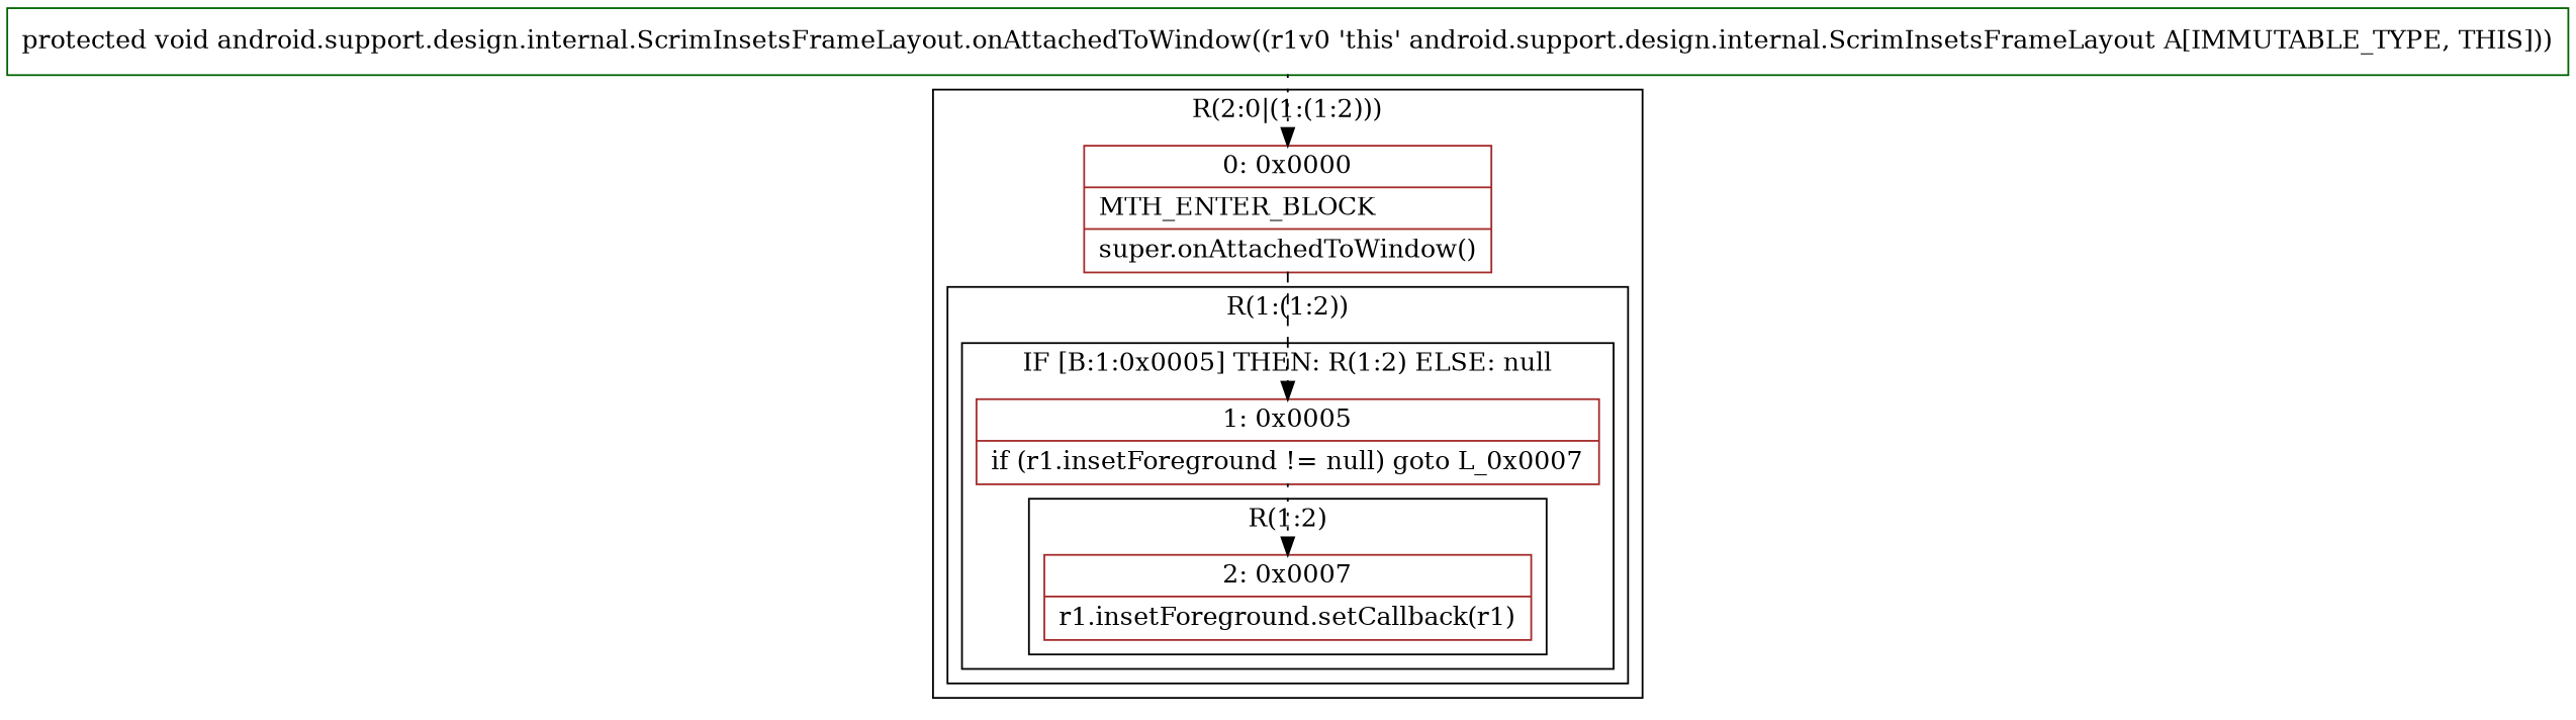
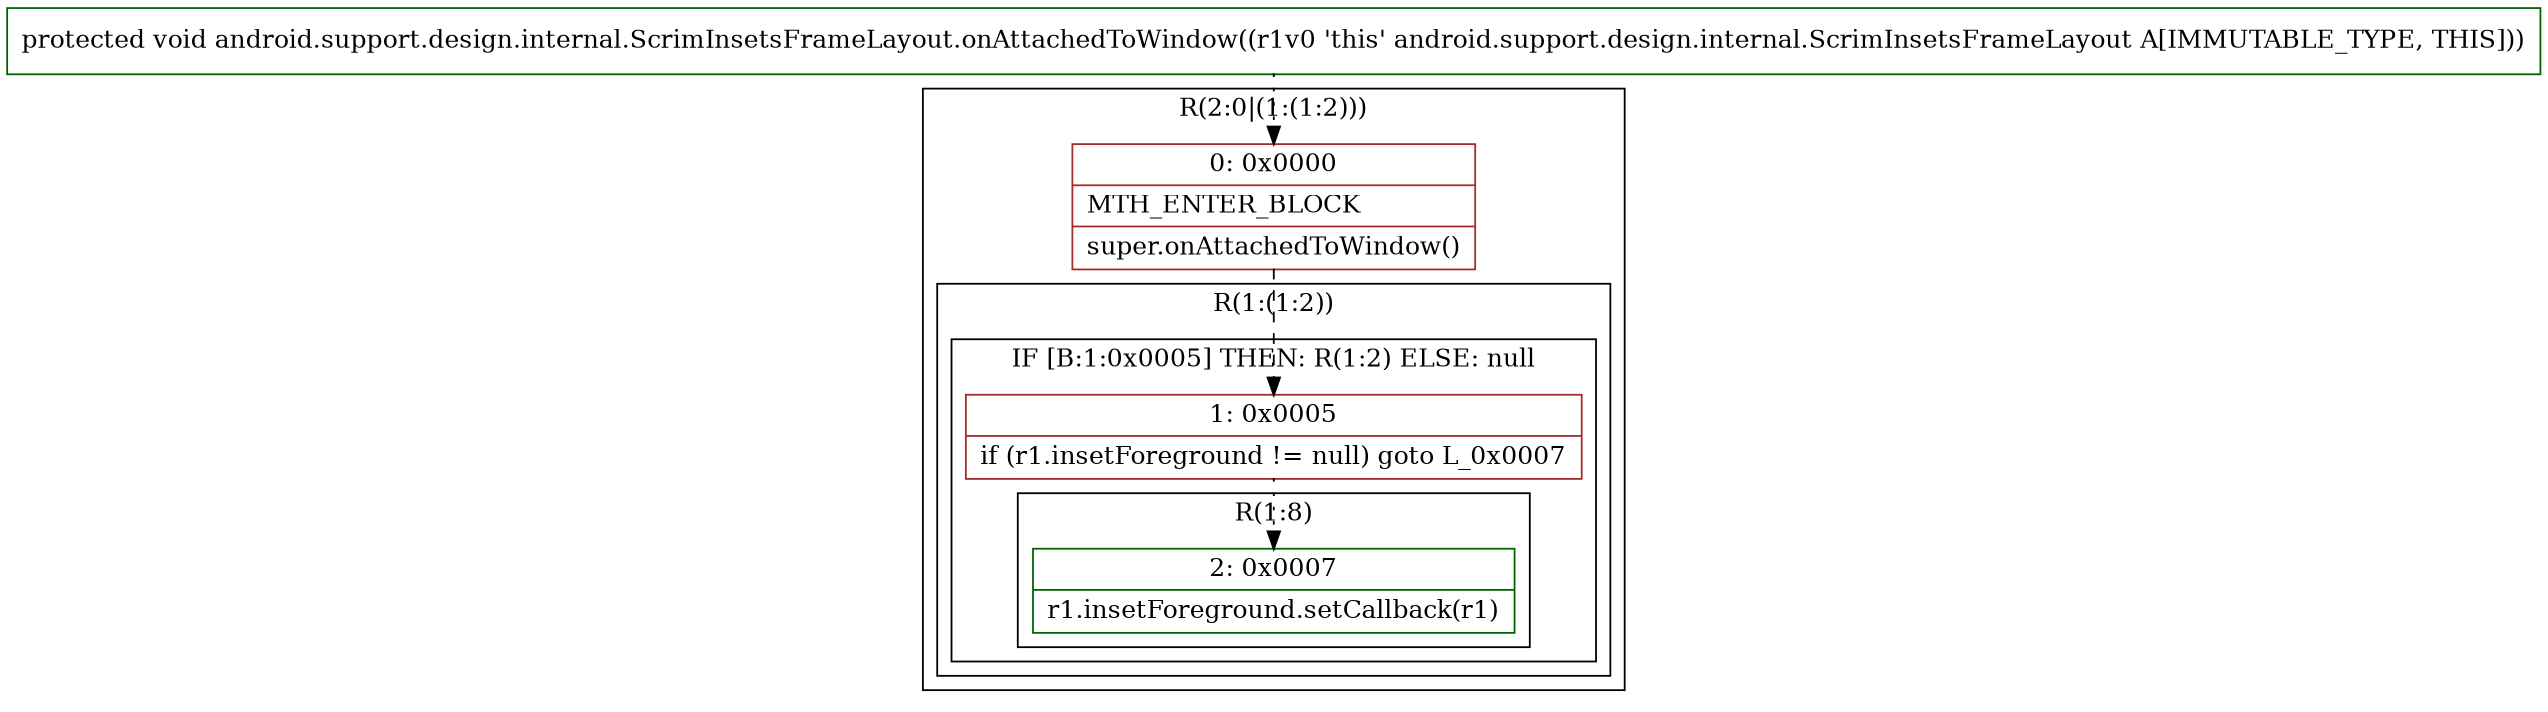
  digraph {
    node [color=darkgreen shape=record]
    edge [style=dotted]
-   n1 [color=brown label="{2\:\ 0x0007|r1.insetForeground.setCallback(r1)\l}"]
+   n1 [label="{2\:\ 0x0007|r1.insetForeground.setCallback(r1)\l}"]
    n2 [color=brown label="{1\:\ 0x0005|if (r1.insetForeground != null) goto L_0x0007\l}"]
    n3 [color=brown label="{0\:\ 0x0000|MTH_ENTER_BLOCK\l|super.onAttachedToWindow()\l}"]
    n4 [label="{protected void android.support.design.internal.ScrimInsetsFrameLayout.onAttachedToWindow((r1v0 'this' android.support.design.internal.ScrimInsetsFrameLayout A[IMMUTABLE_TYPE, THIS])) }"]
    subgraph cluster_1 {
      label="R(2:0|(1:(1:2)))"
      n3
      subgraph cluster_2 {
        label="R(1:(1:2))"
        subgraph cluster_3 {
          label="IF [B:1:0x0005] THEN: R(1:2) ELSE: null"
          n2
          subgraph cluster_4 {
-           label="R(1:2)"
+           label="R(1:8)"
            n1
          }
        }
      }
    }
    n2 -> n1
    n3 -> n2 [style=dashed]
    n4 -> n3
  }
